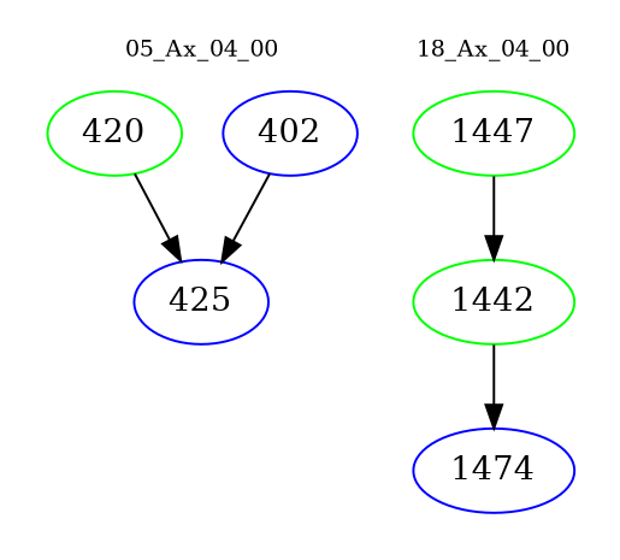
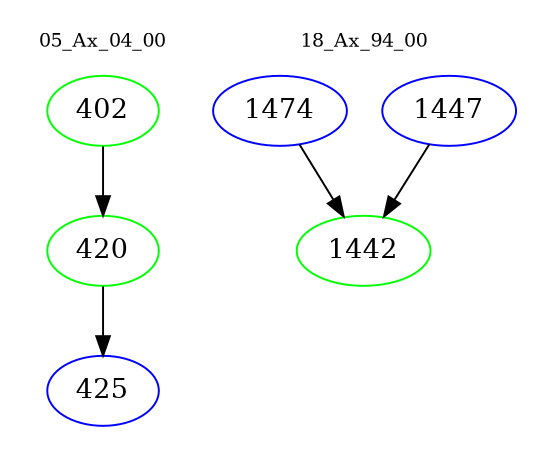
  digraph {
    node [color=blue]
    edge [color=black]
-   n1 [label=402]
+   n1 [color=green label=402]
    n2 [color=green label=420]
    n3 [label=425]
-   n4 [color=green label=1447]
+   n4 [label=1447]
    n5 [color=green label=1442]
    n6 [label=1474]
    subgraph cluster_1 {
      color=white
      fontsize=10
      label="05_Ax_04_00"
      n1
      n2
      n3
    }
    subgraph cluster_2 {
      color=white
      fontsize=10
-     label="18_Ax_04_00"
+     label="18_Ax_94_00"
      n4
      n5
      n6
    }
-   n1 -> n3
+   n1 -> n2
    n2 -> n3
    n4 -> n5
-   n5 -> n6
+   n6 -> n5
  }
